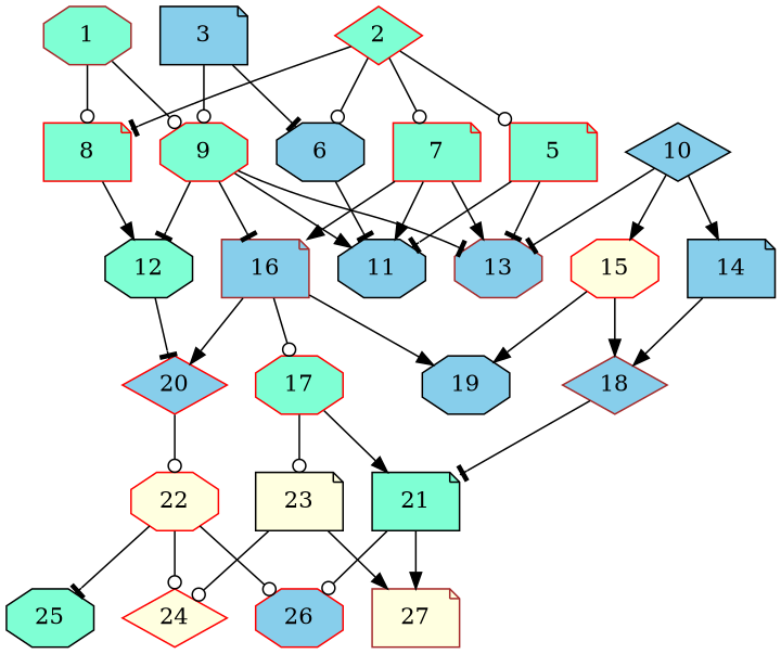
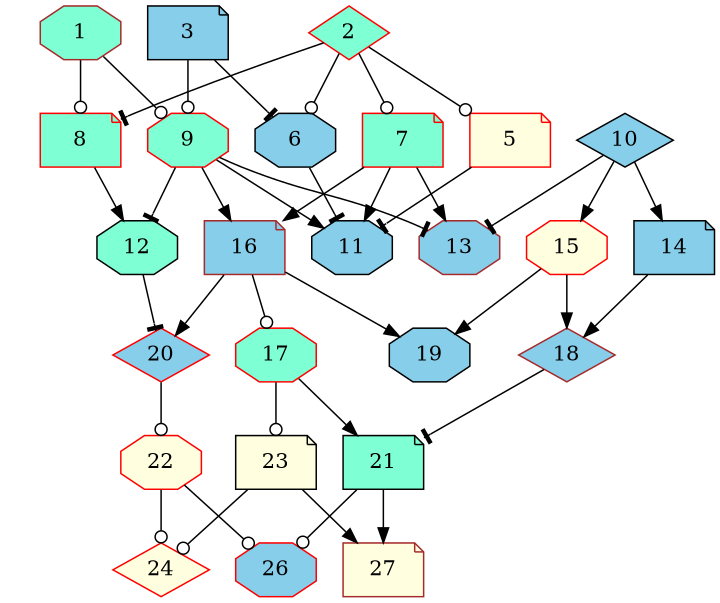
  digraph {
    node [alpha=0.03 color=red fillcolor=skyblue shape=octagon style=filled]
    edge [arrowhead=normal]
    1 [color=brown expect_size=212362193438762752 fillcolor=aquamarine]
    8 [expect_size=33426987531477088 fillcolor=aquamarine shape=note]
    9 [alpha=0.02 expect_size=1677415127891166 fillcolor=aquamarine]
    12 [alpha=0.08 color=black expect_size=55286273077622712 fillcolor=aquamarine]
    11 [alpha=0.09 color=black expect_size=1302788104687519268864]
    13 [alpha=0.00 color=brown expect_size=582468635026307456]
    16 [alpha=0.07 color=brown expect_size=333940376651125056 shape=note]
    20 [expect_size=1974873668668890112 shape=diamond]
    19 [alpha=0.05 color=black expect_size=500571978399314560]
    17 [alpha=0.02 expect_size=10782596325732408 fillcolor=aquamarine]
    2 [alpha=0.17 expect_size=2264394280163570876416 fillcolor=aquamarine shape=diamond]
-   5 [alpha=0.08 expect_size=375931546751729664000 fillcolor=aquamarine shape=note]
+   5 [alpha=0.08 expect_size=375931546751729664000 fillcolor=lightyellow shape=note]
    6 [alpha=0.09 color=black expect_size=590205500608250240]
    7 [alpha=0.17 expect_size=20346976607244648448 fillcolor=aquamarine shape=note]
    3 [alpha=0.13 color=black expect_size=150797744414694309888 shape=note]
    10 [alpha=0.02 color=black expect_size=754088136772325120 shape=diamond]
    14 [alpha=0.04 color=black expect_size=3522912406991144 shape=note]
    15 [alpha=0.08 expect_size=17882121468035280 fillcolor=lightyellow]
    18 [alpha=0.18 color=brown expect_size=22045865803776000000 shape=diamond]
    22 [alpha=0.16 expect_size=8180894224414552 fillcolor=lightyellow]
    21 [alpha=0.16 color=black expect_size=860300460916889092096 fillcolor=aquamarine shape=note]
    23 [alpha=0.14 color=black expect_size=344946133435173306368 fillcolor=lightyellow shape=note]
    26 [alpha=0.04 expect_size=37267259933688888]
    24 [alpha=0.06 expect_size=2309680837233137942528 fillcolor=lightyellow shape=diamond]
-   25 [alpha=0.15 color=black expect_size=756894484802478014464 fillcolor=aquamarine]
    27 [alpha=0.06 color=brown expect_size=1046370677280532352 fillcolor=lightyellow shape=note]
    1 -> 8 [arrowhead=odot]
    1 -> 9 [arrowhead=odot]
    8 -> 12
    9 -> 12 [arrowhead=tee]
    9 -> 11
    9 -> 13 [arrowhead=tee]
-   9 -> 16 [arrowhead=tee]
+   9 -> 16
    12 -> 20 [arrowhead=tee]
    16 -> 20
    16 -> 19
    16 -> 17 [arrowhead=odot]
    20 -> 22 [arrowhead=odot]
    17 -> 21
    17 -> 23 [arrowhead=odot]
    2 -> 8 [arrowhead=tee]
    2 -> 5 [arrowhead=odot]
    2 -> 6 [arrowhead=odot]
    2 -> 7 [arrowhead=odot]
    5 -> 11 [arrowhead=tee]
-   5 -> 13 [arrowhead=tee]
    6 -> 11 [arrowhead=tee]
    7 -> 11
    7 -> 13
    7 -> 16
    3 -> 9 [arrowhead=odot]
    3 -> 6 [arrowhead=tee]
    10 -> 13 [arrowhead=tee]
    10 -> 14
    10 -> 15
    14 -> 18
    15 -> 19
    15 -> 18
    18 -> 21 [arrowhead=tee]
    22 -> 26 [arrowhead=odot]
    22 -> 24 [arrowhead=odot]
-   22 -> 25 [arrowhead=tee]
    21 -> 26 [arrowhead=odot]
    21 -> 27
    23 -> 24 [arrowhead=odot]
    23 -> 27
  }
